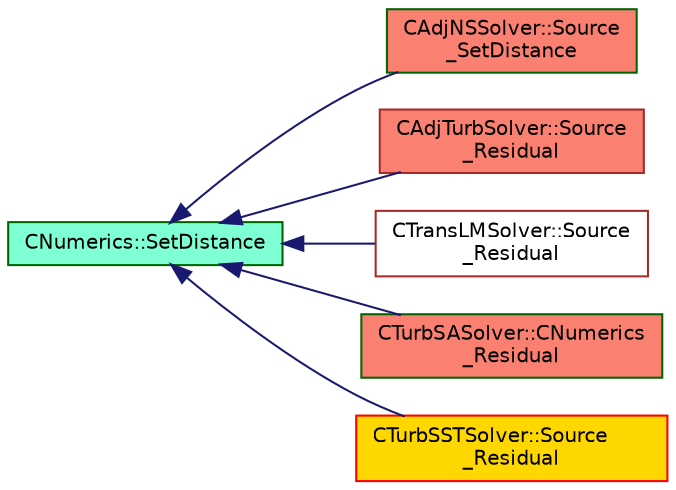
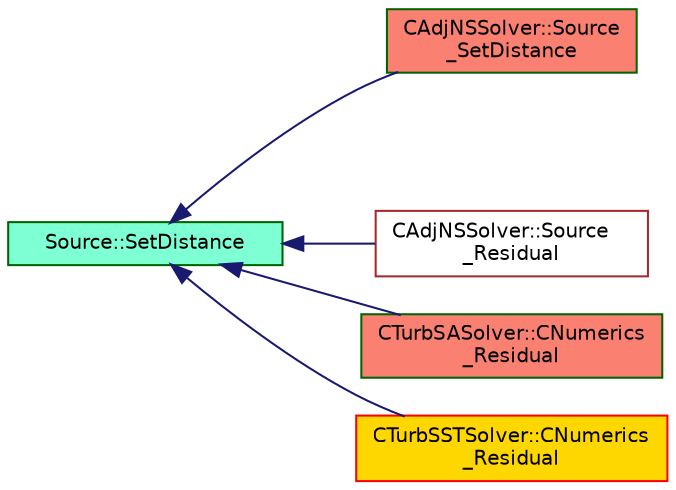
  digraph {
    rankdir=LR
    node [color=darkgreen fillcolor=salmon fontname=Helvetica fontsize=10 shape=record style=filled]
    edge [color=midnightblue dir=back fontname=Helvetica fontsize=10 labelfontname=Helvetica labelfontsize=10 style=solid]
-   n1 [fillcolor=aquamarine fontcolor=black height=0.2 label="CNumerics::SetDistance" width=0.4]
+   n1 [fillcolor=aquamarine fontcolor=black height=0.2 label="Source::SetDistance" width=0.4]
    n2 [height=0.2 label="CAdjNSSolver::Source\l_SetDistance" width=0.4]
-   n3 [color=brown height=0.2 label="CAdjTurbSolver::Source\l_Residual" width=0.4]
-   n4 [color=brown fillcolor=white height=0.2 label="CTransLMSolver::Source\l_Residual" width=0.4]
+   n4 [color=brown fillcolor=white height=0.2 label="CAdjNSSolver::Source\l_Residual" width=0.4]
    n5 [height=0.2 label="CTurbSASolver::CNumerics\l_Residual" width=0.4]
-   n6 [color=red fillcolor=gold height=0.2 label="CTurbSSTSolver::Source\l_Residual" width=0.4]
+   n6 [color=red fillcolor=gold height=0.2 label="CTurbSSTSolver::CNumerics\l_Residual" width=0.4]
    n1 -> n2
-   n1 -> n3
    n1 -> n4
    n1 -> n5
    n1 -> n6
  }
